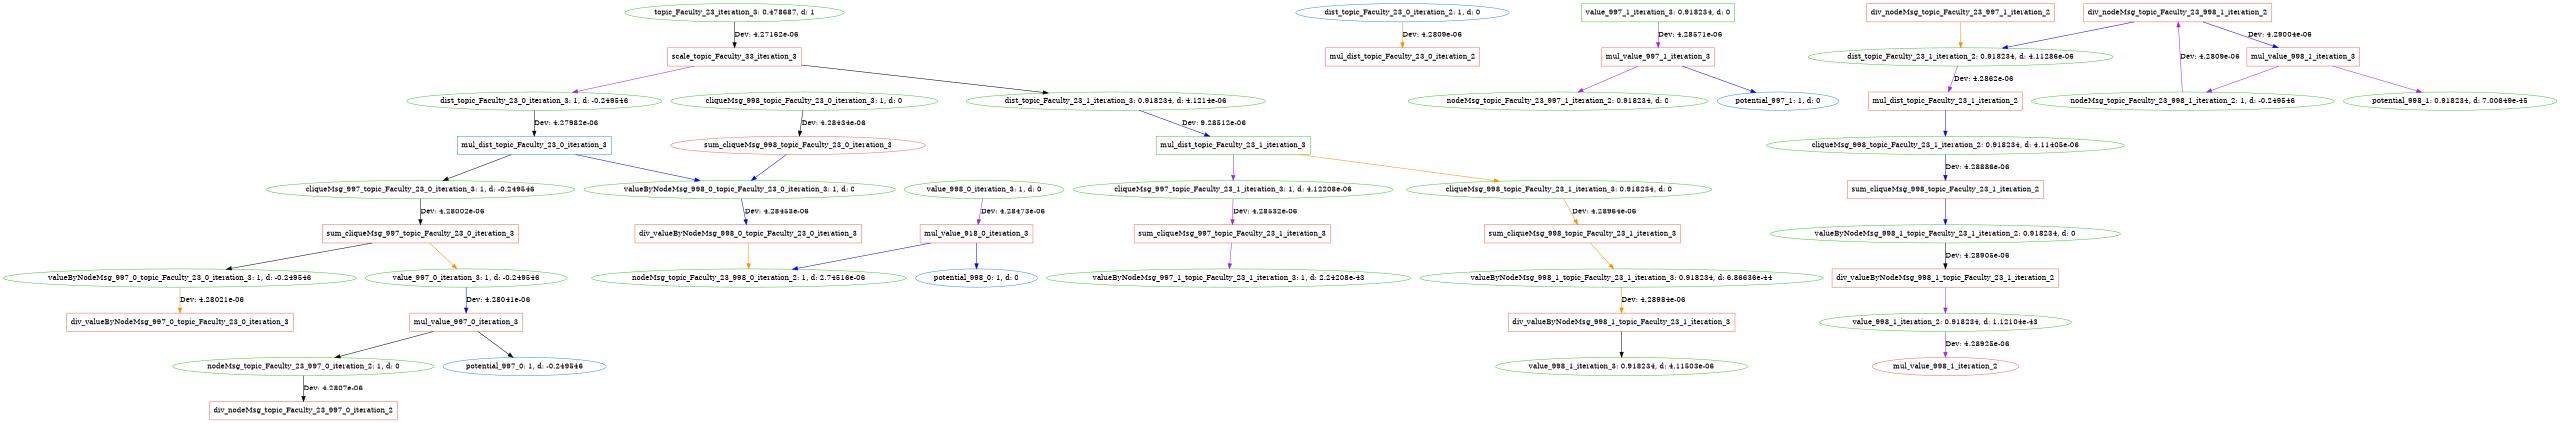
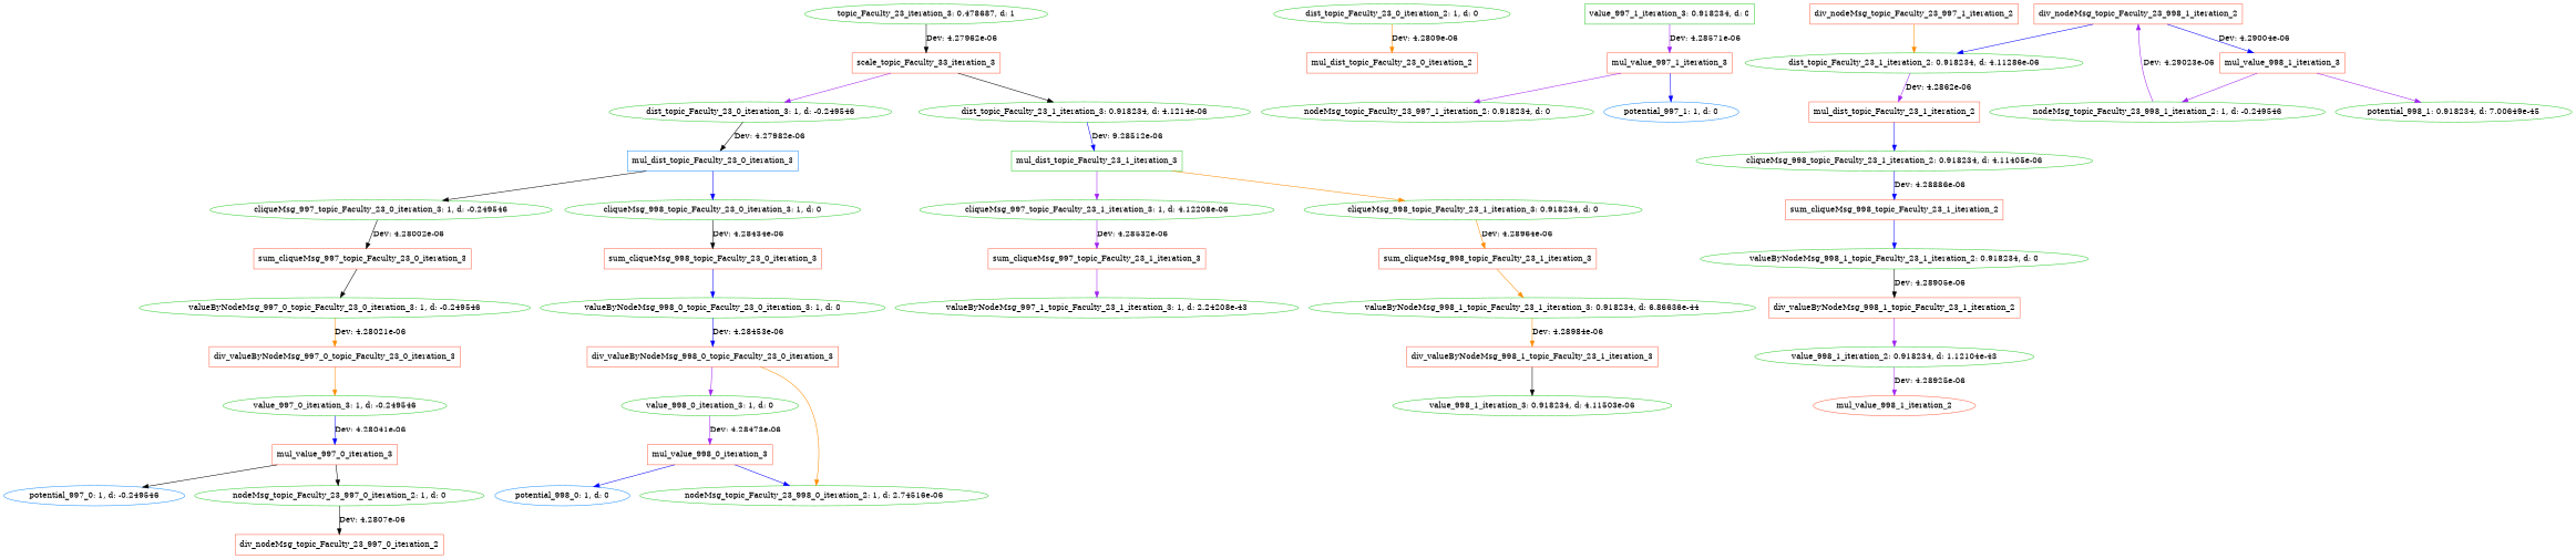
  digraph {
    node [color=limegreen shape=oval]
    edge [color=purple]
    n1 [label="topic_Faculty_23_iteration_3: 0.478687, d: 1"]
    n2 [color=tomato label=scale_topic_Faculty_33_iteration_3 shape=box]
    n3 [label="dist_topic_Faculty_23_0_iteration_3: 1, d: -0.249546"]
    n4 [label="dist_topic_Faculty_23_1_iteration_3: 0.918234, d: 4.1214e-06"]
    n5 [color=dodgerblue label=mul_dist_topic_Faculty_23_0_iteration_3 shape=box]
    n6 [label=mul_dist_topic_Faculty_23_1_iteration_3 shape=box]
    n7 [label="cliqueMsg_997_topic_Faculty_23_0_iteration_3: 1, d: -0.249546"]
    n8 [label="cliqueMsg_998_topic_Faculty_23_0_iteration_3: 1, d: 0"]
    n9 [color=tomato label=sum_cliqueMsg_997_topic_Faculty_23_0_iteration_3 shape=box]
-   n10 [color=tomato label=sum_cliqueMsg_998_topic_Faculty_23_0_iteration_3 shape=ellipse]
+   n10 [color=tomato label=sum_cliqueMsg_998_topic_Faculty_23_0_iteration_3 shape=box]
    n11 [label="valueByNodeMsg_997_0_topic_Faculty_23_0_iteration_3: 1, d: -0.249546"]
    n12 [color=tomato label=div_valueByNodeMsg_997_0_topic_Faculty_23_0_iteration_3 shape=box]
    n13 [label="value_997_0_iteration_3: 1, d: -0.249546"]
    n14 [color=tomato label=mul_value_997_0_iteration_3 shape=box]
    n15 [label="nodeMsg_topic_Faculty_23_997_0_iteration_2: 1, d: 0"]
    n16 [color=tomato label=div_nodeMsg_topic_Faculty_23_997_0_iteration_2 shape=box]
    n17 [color=dodgerblue label="potential_997_0: 1, d: -0.249546"]
-   n18 [color=dodgerblue label="dist_topic_Faculty_23_0_iteration_2: 1, d: 0"]
+   n18 [label="dist_topic_Faculty_23_0_iteration_2: 1, d: 0"]
    n19 [color=tomato label=mul_dist_topic_Faculty_23_0_iteration_2 shape=box]
    n20 [label="valueByNodeMsg_998_0_topic_Faculty_23_0_iteration_3: 1, d: 0"]
    n21 [color=tomato label=div_valueByNodeMsg_998_0_topic_Faculty_23_0_iteration_3 shape=box]
    n22 [label="value_998_0_iteration_3: 1, d: 0"]
    n23 [label="nodeMsg_topic_Faculty_23_998_0_iteration_2: 1, d: 2.74516e-06"]
-   n24 [color=tomato label=mul_value_918_0_iteration_3 shape=box]
+   n24 [color=tomato label=mul_value_998_0_iteration_3 shape=box]
    n25 [color=dodgerblue label="potential_998_0: 1, d: 0"]
    n26 [label="cliqueMsg_997_topic_Faculty_23_1_iteration_3: 1, d: 4.12208e-06"]
    n27 [label="cliqueMsg_998_topic_Faculty_23_1_iteration_3: 0.918234, d: 0"]
    n28 [color=tomato label=sum_cliqueMsg_997_topic_Faculty_23_1_iteration_3 shape=box]
    n29 [color=tomato label=sum_cliqueMsg_998_topic_Faculty_23_1_iteration_3 shape=box]
    n30 [label="valueByNodeMsg_997_1_topic_Faculty_23_1_iteration_3: 1, d: 2.24208e-43"]
    n31 [label="value_997_1_iteration_3: 0.918234, d: 0" shape=box]
    n32 [color=tomato label=mul_value_997_1_iteration_3 shape=box]
    n33 [label="nodeMsg_topic_Faculty_23_997_1_iteration_2: 0.918234, d: 0"]
    n34 [color=dodgerblue label="potential_997_1: 1, d: 0"]
    n35 [color=tomato label=div_nodeMsg_topic_Faculty_23_997_1_iteration_2 shape=box]
    n36 [label="dist_topic_Faculty_23_1_iteration_2: 0.918234, d: 4.11286e-06"]
    n37 [color=tomato label=mul_dist_topic_Faculty_23_1_iteration_2 shape=box]
    n38 [label="cliqueMsg_998_topic_Faculty_23_1_iteration_2: 0.918234, d: 4.11405e-06"]
    n39 [color=tomato label=sum_cliqueMsg_998_topic_Faculty_23_1_iteration_2 shape=box]
    n40 [label="valueByNodeMsg_998_1_topic_Faculty_23_1_iteration_2: 0.918234, d: 0"]
    n41 [color=tomato label=div_valueByNodeMsg_998_1_topic_Faculty_23_1_iteration_2 shape=box]
    n42 [label="value_998_1_iteration_2: 0.918234, d: 1.12104e-43"]
    n43 [color=tomato label=mul_value_998_1_iteration_2 shape=ellipse]
    n44 [label="valueByNodeMsg_998_1_topic_Faculty_23_1_iteration_3: 0.918234, d: 6.86636e-44"]
    n45 [color=tomato label=div_valueByNodeMsg_998_1_topic_Faculty_23_1_iteration_3 shape=box]
    n46 [label="value_998_1_iteration_3: 0.918234, d: 4.11503e-06"]
    n47 [label="nodeMsg_topic_Faculty_23_998_1_iteration_2: 1, d: -0.249546"]
    n48 [color=tomato label=div_nodeMsg_topic_Faculty_23_998_1_iteration_2 shape=box]
    n49 [color=tomato label=mul_value_998_1_iteration_3 shape=box]
    n50 [label="potential_998_1: 0.918234, d: 7.00649e-45"]
-   n1 -> n2 [color=black label="Dev: 4.27162e-06"]
+   n1 -> n2 [color=black label="Dev: 4.27962e-06"]
    n2 -> n3
    n2 -> n4 [color=black]
    n3 -> n5 [color=black label="Dev: 4.27982e-06"]
    n4 -> n6 [color=blue label="Dev: 9.28512e-06"]
    n5 -> n7 [color=black]
-   n5 -> n20 [color=blue]
+   n5 -> n8 [color=blue]
    n6 -> n26
    n6 -> n27 [color=darkorange]
    n7 -> n9 [color=black label="Dev: 4.28002e-06"]
    n8 -> n10 [color=black label="Dev: 4.28434e-06"]
    n9 -> n11 [color=black]
    n10 -> n20 [color=blue]
    n11 -> n12 [color=darkorange label="Dev: 4.28021e-06"]
-   n9 -> n13 [color=darkorange]
+   n12 -> n13 [color=darkorange]
    n13 -> n14 [color=blue label="Dev: 4.28041e-06"]
    n14 -> n15 [color=black]
    n14 -> n17 [color=black]
    n15 -> n16 [color=black label="Dev: 4.2807e-06"]
    n18 -> n19 [color=darkorange label="Dev: 4.2809e-06"]
    n20 -> n21 [color=blue label="Dev: 4.28453e-06"]
+   n21 -> n22
    n21 -> n23 [color=darkorange]
    n22 -> n24 [label="Dev: 4.28473e-06"]
    n24 -> n23 [color=blue]
    n24 -> n25 [color=blue]
    n26 -> n28 [label="Dev: 4.28532e-06"]
    n27 -> n29 [color=darkorange label="Dev: 4.28964e-06"]
    n28 -> n30
    n29 -> n44 [color=darkorange]
    n31 -> n32 [label="Dev: 4.28571e-06"]
    n32 -> n33
    n32 -> n34 [color=blue]
    n35 -> n36 [color=darkorange]
    n36 -> n37 [label="Dev: 4.2862e-06"]
    n37 -> n38 [color=blue]
    n38 -> n39 [color=blue label="Dev: 4.28886e-06"]
    n39 -> n40 [color=blue]
    n40 -> n41 [color=black label="Dev: 4.28905e-06"]
    n41 -> n42
    n42 -> n43 [label="Dev: 4.28925e-06"]
    n44 -> n45 [color=darkorange label="Dev: 4.28984e-06"]
    n45 -> n46 [color=black]
-   n47 -> n48 [label="Dev: 4.2809e-06"]
+   n47 -> n48 [label="Dev: 4.29023e-06"]
    n48 -> n36 [color=blue]
    n48 -> n49 [color=blue label="Dev: 4.29004e-06"]
    n49 -> n47
    n49 -> n50
  }
